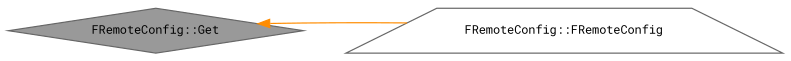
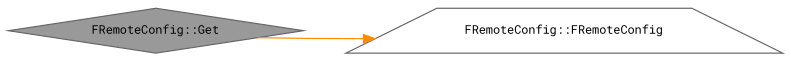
  digraph {
    rankdir=LR
    fontname="Roboto Mono"
    node [fontname="Roboto Mono" fontsize=10 style=filled]
    n1 [color=gray40 fillcolor=grey60 fontcolor=black height=0.2 label="FRemoteConfig::Get" shape=diamond width=0.4]
    n2 [color=grey40 fillcolor=white height=0.2 label="FRemoteConfig::FRemoteConfig" shape=trapezium width=0.4]
-   n2 -> n1 [color=darkorange fontname="Roboto Mono" fontsize=10 labelfontname=Helvetica labelfontsize=10 style=solid]
+   n1 -> n2 [color=darkorange fontname="Roboto Mono" fontsize=10 labelfontname=Helvetica labelfontsize=10 style=solid]
  }
